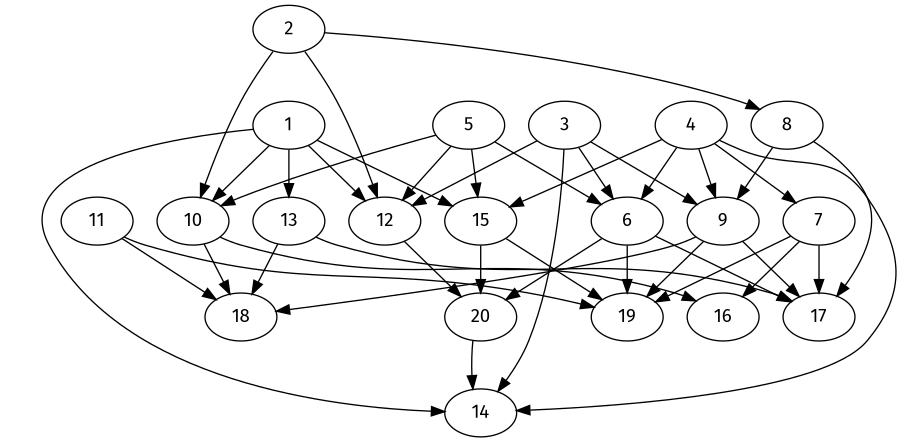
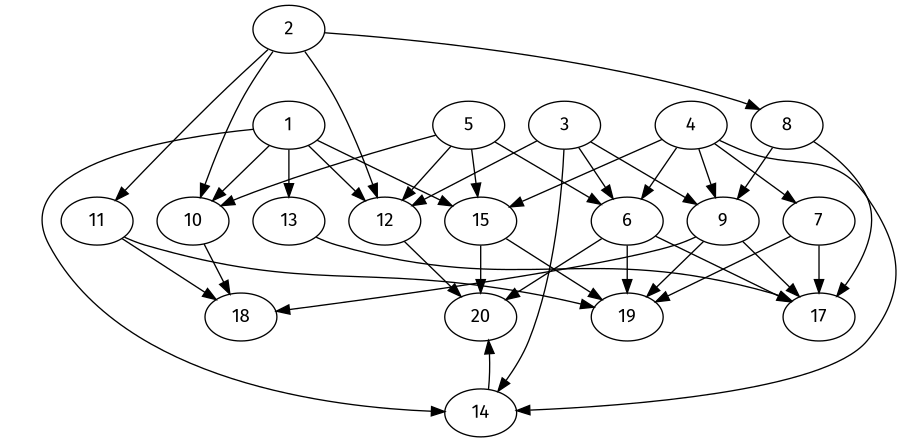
  digraph {
    fontname="Fira Sans"
    node [alpha=0.05 fontname="Fira Sans"]
    edge [fontname="Fira Sans"]
    1 [alpha=0.12 expect_size=42020864]
    10 [expect_size=44252160]
    12 [alpha=0.12 expect_size=37379072]
    13 [alpha=0.00 expect_size=14636032]
    14 [alpha=0.14 expect_size=29750272]
    15 [alpha=0.04 expect_size=45274112]
-   16 [alpha=0.09 expect_size=15049728]
    18 [alpha=0.06 expect_size=44563456]
    20 [alpha=0.04 expect_size=31614976]
    17 [alpha=0.15 expect_size=26084352]
    19 [alpha=0.13 expect_size=9334784]
    2 [alpha=0.10 expect_size=35024896]
    8 [expect_size=18839552]
    11 [alpha=0.17 expect_size=9541632]
    9 [alpha=0.09 expect_size=45178880]
    3 [alpha=0.06 expect_size=31161344]
    6 [expect_size=42506240]
    4 [alpha=0.07 expect_size=16902144]
    7 [alpha=0.08 expect_size=47057920]
    5 [alpha=0.07 expect_size=20788224]
    1 -> 10
    1 -> 12
    1 -> 13
    1 -> 14
    1 -> 15
-   10 -> 16
    10 -> 18
    12 -> 20
-   13 -> 18
    13 -> 17
-   20 -> 14
+   14 -> 20
    15 -> 20
    15 -> 19
    2 -> 10
    2 -> 12
    2 -> 8
+   2 -> 11
    8 -> 17
    8 -> 9
    11 -> 18
    11 -> 19
    9 -> 18
    9 -> 17
    9 -> 19
    3 -> 12
    3 -> 14
    3 -> 9
    3 -> 6
    6 -> 20
    6 -> 17
    6 -> 19
    4 -> 14
    4 -> 15
    4 -> 9
    4 -> 6
    4 -> 7
-   7 -> 16
    7 -> 17
    7 -> 19
    5 -> 10
    5 -> 12
    5 -> 15
    5 -> 6
  }
